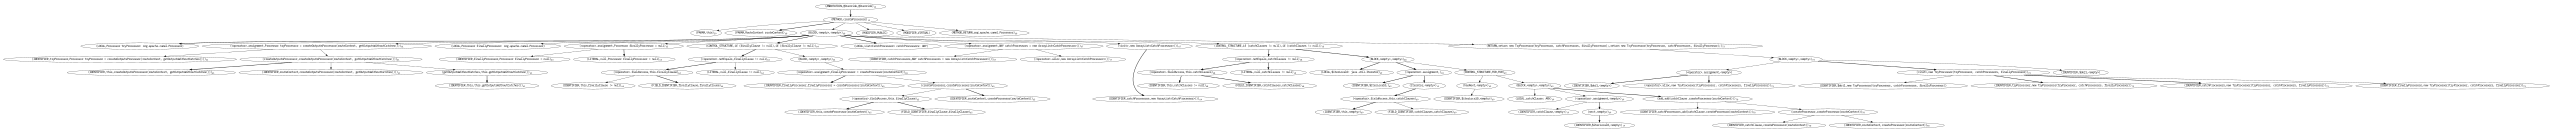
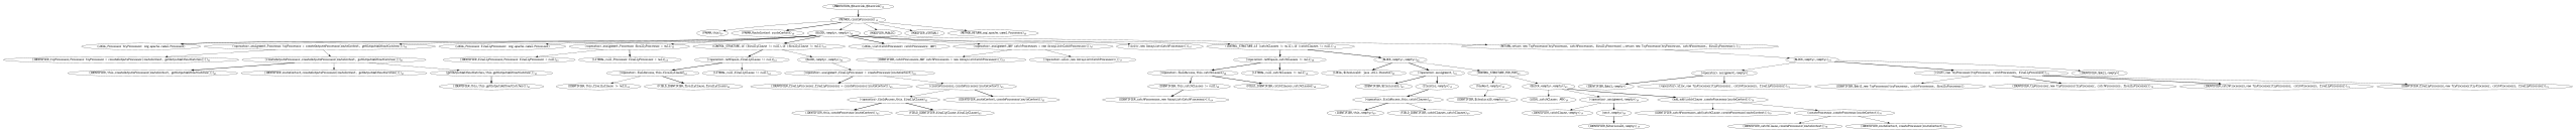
  digraph {
    fontname="IBM Plex Mono"
    node [fontname="IBM Plex Mono"]
    edge [fontname="IBM Plex Mono" style=solid]
    n1 [label=<(METHOD,createProcessor)<SUB>59</SUB>>]
    n2 [label=<(PARAM,this)<SUB>59</SUB>>]
    n3 [label=<(PARAM,RouteContext routeContext)<SUB>60</SUB>>]
    n4 [label=<(BLOCK,&lt;empty&gt;,&lt;empty&gt;)<SUB>60</SUB>>]
    n5 [label=<(MODIFIER,PUBLIC)>]
    n6 [label=<(MODIFIER,VIRTUAL)>]
    n7 [label=<(METHOD_RETURN,org.apache.camel.Processor)<SUB>60</SUB>>]
    n8 [label=<(LOCAL,Processor tryProcessor: org.apache.camel.Processor)>]
    n9 [label=<(&lt;operator&gt;.assignment,Processor tryProcessor = createOutputsProcessor(routeContext, getOutputsWithoutCatches()))<SUB>61</SUB>>]
    n10 [label=<(LOCAL,Processor finallyProcessor: org.apache.camel.Processor)>]
    n11 [label=<(&lt;operator&gt;.assignment,Processor finallyProcessor = null)<SUB>63</SUB>>]
    n12 [label=<(CONTROL_STRUCTURE,if (finallyClause != null),if (finallyClause != null))<SUB>64</SUB>>]
    n13 [label=<(LOCAL,List&lt;CatchProcessor&gt; catchProcessors: ANY)>]
    n14 [label=<(&lt;operator&gt;.assignment,ANY catchProcessors = new ArrayList&lt;CatchProcessor&gt;())<SUB>67</SUB>>]
    n15 [label=<(&lt;init&gt;,new ArrayList&lt;CatchProcessor&gt;())<SUB>67</SUB>>]
    n16 [label=<(CONTROL_STRUCTURE,if (catchClauses != null),if (catchClauses != null))<SUB>68</SUB>>]
    n17 [label=<(RETURN,return new TryProcessor(tryProcessor, catchProcessors, finallyProcessor);,return new TryProcessor(tryProcessor, catchProcessors, finallyProcessor);)<SUB>73</SUB>>]
    n18 [label=<(ANNOTATION,@Override,@Override)<SUB>59</SUB>>]
    n19 [label=<(IDENTIFIER,tryProcessor,Processor tryProcessor = createOutputsProcessor(routeContext, getOutputsWithoutCatches()))<SUB>61</SUB>>]
    n20 [label=<(createOutputsProcessor,createOutputsProcessor(routeContext, getOutputsWithoutCatches()))<SUB>61</SUB>>]
    n21 [label=<(IDENTIFIER,finallyProcessor,Processor finallyProcessor = null)<SUB>63</SUB>>]
    n22 [label=<(LITERAL,null,Processor finallyProcessor = null)<SUB>63</SUB>>]
    n23 [label=<(&lt;operator&gt;.notEquals,finallyClause != null)<SUB>64</SUB>>]
    n24 [label=<(BLOCK,&lt;empty&gt;,&lt;empty&gt;)<SUB>64</SUB>>]
    n25 [label=<(IDENTIFIER,catchProcessors,ANY catchProcessors = new ArrayList&lt;CatchProcessor&gt;())<SUB>67</SUB>>]
    n26 [label=<(&lt;operator&gt;.alloc,new ArrayList&lt;CatchProcessor&gt;())<SUB>67</SUB>>]
    n27 [label=<(IDENTIFIER,catchProcessors,new ArrayList&lt;CatchProcessor&gt;())<SUB>64</SUB>>]
    n28 [label=<(&lt;operator&gt;.notEquals,catchClauses != null)<SUB>68</SUB>>]
    n29 [label=<(BLOCK,&lt;empty&gt;,&lt;empty&gt;)<SUB>68</SUB>>]
    n30 [label=<(BLOCK,&lt;empty&gt;,&lt;empty&gt;)<SUB>73</SUB>>]
    n31 [label=<(IDENTIFIER,this,createOutputsProcessor(routeContext, getOutputsWithoutCatches()))<SUB>61</SUB>>]
    n32 [label=<(IDENTIFIER,routeContext,createOutputsProcessor(routeContext, getOutputsWithoutCatches()))<SUB>61</SUB>>]
    n33 [label=<(getOutputsWithoutCatches,this.getOutputsWithoutCatches())<SUB>61</SUB>>]
    n34 [label=<(IDENTIFIER,this,this.getOutputsWithoutCatches())<SUB>61</SUB>>]
    n35 [label=<(&lt;operator&gt;.fieldAccess,this.finallyClause)<SUB>64</SUB>>]
    n36 [label=<(LITERAL,null,finallyClause != null)<SUB>64</SUB>>]
    n37 [label=<(&lt;operator&gt;.assignment,finallyProcessor = createProcessor(routeContext))<SUB>65</SUB>>]
    n38 [label=<(IDENTIFIER,this,finallyClause != null)<SUB>64</SUB>>]
    n39 [label=<(FIELD_IDENTIFIER,finallyClause,finallyClause)<SUB>64</SUB>>]
    n40 [label=<(IDENTIFIER,finallyProcessor,finallyProcessor = createProcessor(routeContext))<SUB>65</SUB>>]
    n41 [label=<(createProcessor,createProcessor(routeContext))<SUB>65</SUB>>]
    n42 [label=<(&lt;operator&gt;.fieldAccess,this.finallyClause)<SUB>65</SUB>>]
    n43 [label=<(IDENTIFIER,routeContext,createProcessor(routeContext))<SUB>65</SUB>>]
    n44 [label=<(IDENTIFIER,this,createProcessor(routeContext))<SUB>65</SUB>>]
    n45 [label=<(FIELD_IDENTIFIER,finallyClause,finallyClause)<SUB>65</SUB>>]
    n46 [label=<(&lt;operator&gt;.fieldAccess,this.catchClauses)<SUB>68</SUB>>]
    n47 [label=<(LITERAL,null,catchClauses != null)<SUB>68</SUB>>]
    n48 [label=<(LOCAL,$iterLocal0: java.util.Iterator)<SUB>69</SUB>>]
    n49 [label=<(&lt;operator&gt;.assignment,)<SUB>69</SUB>>]
    n50 [label=<(CONTROL_STRUCTURE,FOR,FOR)<SUB>69</SUB>>]
    n51 [label=<(IDENTIFIER,this,catchClauses != null)<SUB>68</SUB>>]
    n52 [label=<(FIELD_IDENTIFIER,catchClauses,catchClauses)<SUB>68</SUB>>]
    n53 [label=<(IDENTIFIER,$iterLocal0,)<SUB>69</SUB>>]
    n54 [label=<(iterator,&lt;empty&gt;)<SUB>69</SUB>>]
    n55 [label=<(hasNext,&lt;empty&gt;)<SUB>69</SUB>>]
    n56 [label=<(BLOCK,&lt;empty&gt;,&lt;empty&gt;)<SUB>69</SUB>>]
    n57 [label=<(&lt;operator&gt;.fieldAccess,this.catchClauses)<SUB>69</SUB>>]
    n58 [label=<(IDENTIFIER,this,&lt;empty&gt;)<SUB>69</SUB>>]
    n59 [label=<(FIELD_IDENTIFIER,catchClauses,catchClauses)<SUB>69</SUB>>]
    n60 [label=<(IDENTIFIER,$iterLocal0,&lt;empty&gt;)<SUB>69</SUB>>]
    n61 [label=<(LOCAL,catchClause: ANY)<SUB>69</SUB>>]
    n62 [label=<(&lt;operator&gt;.assignment,&lt;empty&gt;)<SUB>69</SUB>>]
    n63 [label=<(add,add(catchClause.createProcessor(routeContext)))<SUB>70</SUB>>]
    n64 [label=<(IDENTIFIER,catchClause,&lt;empty&gt;)<SUB>69</SUB>>]
    n65 [label=<(next,&lt;empty&gt;)<SUB>69</SUB>>]
    n66 [label=<(IDENTIFIER,catchProcessors,add(catchClause.createProcessor(routeContext)))<SUB>70</SUB>>]
    n67 [label=<(createProcessor,createProcessor(routeContext))<SUB>70</SUB>>]
    n68 [label=<(IDENTIFIER,$iterLocal0,&lt;empty&gt;)<SUB>69</SUB>>]
    n69 [label=<(IDENTIFIER,catchClause,createProcessor(routeContext))<SUB>70</SUB>>]
    n70 [label=<(IDENTIFIER,routeContext,createProcessor(routeContext))<SUB>70</SUB>>]
    n71 [label=<(&lt;operator&gt;.assignment,&lt;empty&gt;)>]
    n72 [label=<(&lt;init&gt;,new TryProcessor(tryProcessor, catchProcessors, finallyProcessor))<SUB>73</SUB>>]
    n73 [label=<(IDENTIFIER,$obj1,&lt;empty&gt;)>]
    n74 [label=<(IDENTIFIER,$obj1,&lt;empty&gt;)>]
    n75 [label=<(&lt;operator&gt;.alloc,new TryProcessor(tryProcessor, catchProcessors, finallyProcessor))<SUB>73</SUB>>]
    n76 [label=<(IDENTIFIER,$obj1,new TryProcessor(tryProcessor, catchProcessors, finallyProcessor))>]
    n77 [label=<(IDENTIFIER,tryProcessor,new TryProcessor(tryProcessor, catchProcessors, finallyProcessor))<SUB>73</SUB>>]
    n78 [label=<(IDENTIFIER,catchProcessors,new TryProcessor(tryProcessor, catchProcessors, finallyProcessor))<SUB>73</SUB>>]
    n79 [label=<(IDENTIFIER,finallyProcessor,new TryProcessor(tryProcessor, catchProcessors, finallyProcessor))<SUB>73</SUB>>]
    n1 -> n2
    n1 -> n3 [style=bold]
    n1 -> n4
    n1 -> n5
    n1 -> n6
    n1 -> n7
    n4 -> n8 [style=bold]
    n4 -> n9
    n4 -> n10
    n4 -> n11
    n4 -> n12 [style=bold]
    n4 -> n13 [style=bold]
    n4 -> n14
    n4 -> n15
    n4 -> n16
    n4 -> n17
    n9 -> n19
    n9 -> n20
    n11 -> n21
    n11 -> n22 [style=bold]
    n12 -> n23 [style=bold]
    n12 -> n24
    n14 -> n25
    n14 -> n26
-   n15 -> n27 [style=bold]
+   n51 -> n27 [style=bold]
    n16 -> n28 [style=bold]
    n16 -> n29 [style=bold]
    n17 -> n30
    n18 -> n1 [style=bold]
    n20 -> n31 [style=bold]
    n20 -> n32
    n20 -> n33
    n23 -> n35 [style=bold]
    n23 -> n36
    n24 -> n37
    n28 -> n46 [style=bold]
    n28 -> n47 [style=bold]
    n29 -> n48 [style=bold]
    n29 -> n49 [style=bold]
    n29 -> n50
    n30 -> n71
    n30 -> n72 [style=bold]
    n30 -> n73
    n33 -> n34 [style=bold]
    n35 -> n38
    n35 -> n39 [style=bold]
    n37 -> n40 [style=bold]
    n37 -> n41
    n41 -> n42
    n41 -> n43 [style=bold]
    n42 -> n44 [style=bold]
    n42 -> n45 [style=bold]
    n46 -> n51 [style=bold]
    n46 -> n52 [style=bold]
    n49 -> n53 [style=bold]
    n49 -> n54 [style=bold]
    n50 -> n55
    n50 -> n56
    n54 -> n57 [style=bold]
    n55 -> n60
    n56 -> n61
    n56 -> n62
    n56 -> n63 [style=bold]
    n57 -> n58 [style=bold]
    n57 -> n59
    n62 -> n64
    n62 -> n65 [style=bold]
    n63 -> n66
    n63 -> n67
    n65 -> n68 [style=bold]
    n67 -> n69
    n67 -> n70
    n71 -> n74 [style=bold]
    n71 -> n75 [style=bold]
    n72 -> n76
    n72 -> n77 [style=bold]
    n72 -> n78 [style=bold]
    n72 -> n79
  }
